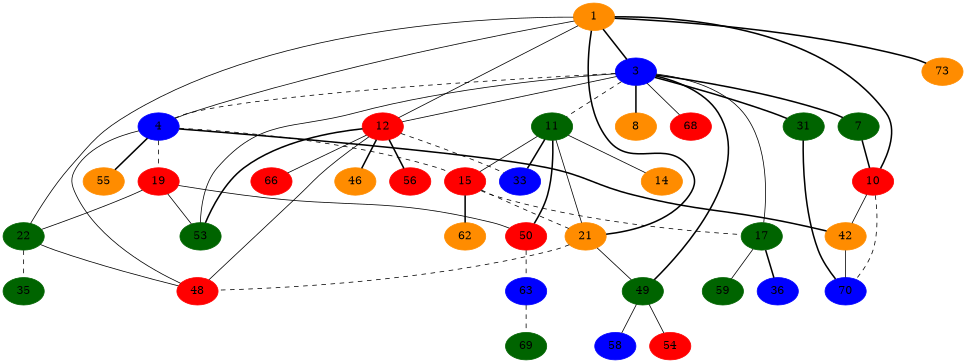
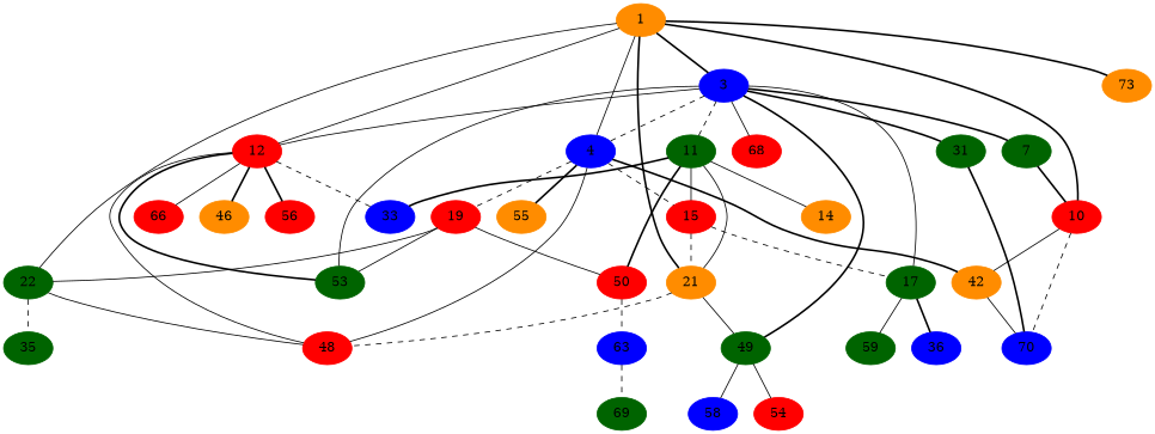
  graph {
    node [color=red style=filled]
    edge [style=solid]
    1 [color=darkorange super="+2"]
    3 [color=blue super="+57+6"]
    4 [color=blue super="+9+38+5"]
    10 [super="+34+42"]
    12 [super="+39+16+13+32+23+30"]
    21 [color=darkorange super="+24+29+89+41"]
    22 [color=darkgreen super="+27"]
    73 [color=darkorange]
    7 [color=darkgreen super="+26"]
-   8 [color=darkorange super="+20"]
    11 [color=darkgreen super="+43+44+76"]
    17 [color=darkgreen super="+18+52"]
    31 [color=darkgreen super="+61"]
    49 [color=darkgreen]
    53 [color=darkgreen super="+67"]
    68
    15 [super="+60"]
    19 [super="+25"]
    n19 [color=darkorange label=42 super="+79+80"]
    48 [super="+72+71+64"]
    55 [color=darkorange]
    70 [color=blue super="+82"]
    33 [color=blue super="+87"]
    46 [color=darkorange]
    56
    66
    35 [color=darkgreen]
    14 [color=darkorange super="+45"]
    50 [super="+77"]
    36 [color=blue]
    59 [color=darkgreen]
    54
    58 [color=blue]
-   62 [color=darkorange]
    63 [color=blue]
    69 [color=darkgreen]
    1 -- 3 [style=bold]
    1 -- 4
    1 -- 10 [style=bold]
    1 -- 12
    1 -- 21 [style=bold]
    1 -- 22
    1 -- 73 [style=bold]
    3 -- 4 [style=dashed]
    3 -- 12
    3 -- 7 [style=bold]
-   3 -- 8 [style=bold]
    3 -- 11 [style=dashed]
    3 -- 17
    3 -- 31 [style=bold]
    3 -- 49 [style=bold]
    3 -- 53
    3 -- 68
    4 -- 15 [style=dashed]
    4 -- 19 [style=dashed]
    4 -- n19 [style=bold]
    4 -- 48
    4 -- 55 [style=bold]
    10 -- n19
    10 -- 70 [style=dashed]
    12 -- 53 [style=bold]
    12 -- 48
    12 -- 33 [style=dashed weight=2]
    12 -- 46 [style=bold]
    12 -- 56 [style=bold]
    12 -- 66 [weight=2]
    21 -- 49
    21 -- 48 [style=dashed]
    22 -- 48
    22 -- 35 [style=dashed]
    7 -- 10 [style=bold]
    11 -- 21
    11 -- 15
    11 -- 33 [style=bold]
    11 -- 14
    11 -- 50 [style=bold]
    17 -- 36 [style=bold]
    17 -- 59
    31 -- 70 [style=bold]
    49 -- 54
    49 -- 58
    15 -- 21 [style=dashed weight=2]
    15 -- 17 [style=dashed]
-   15 -- 62 [style=bold]
    19 -- 22
    19 -- 53
    19 -- 50
    n19 -- 70
    50 -- 63 [style=dashed]
    63 -- 69 [style=dashed]
  }
